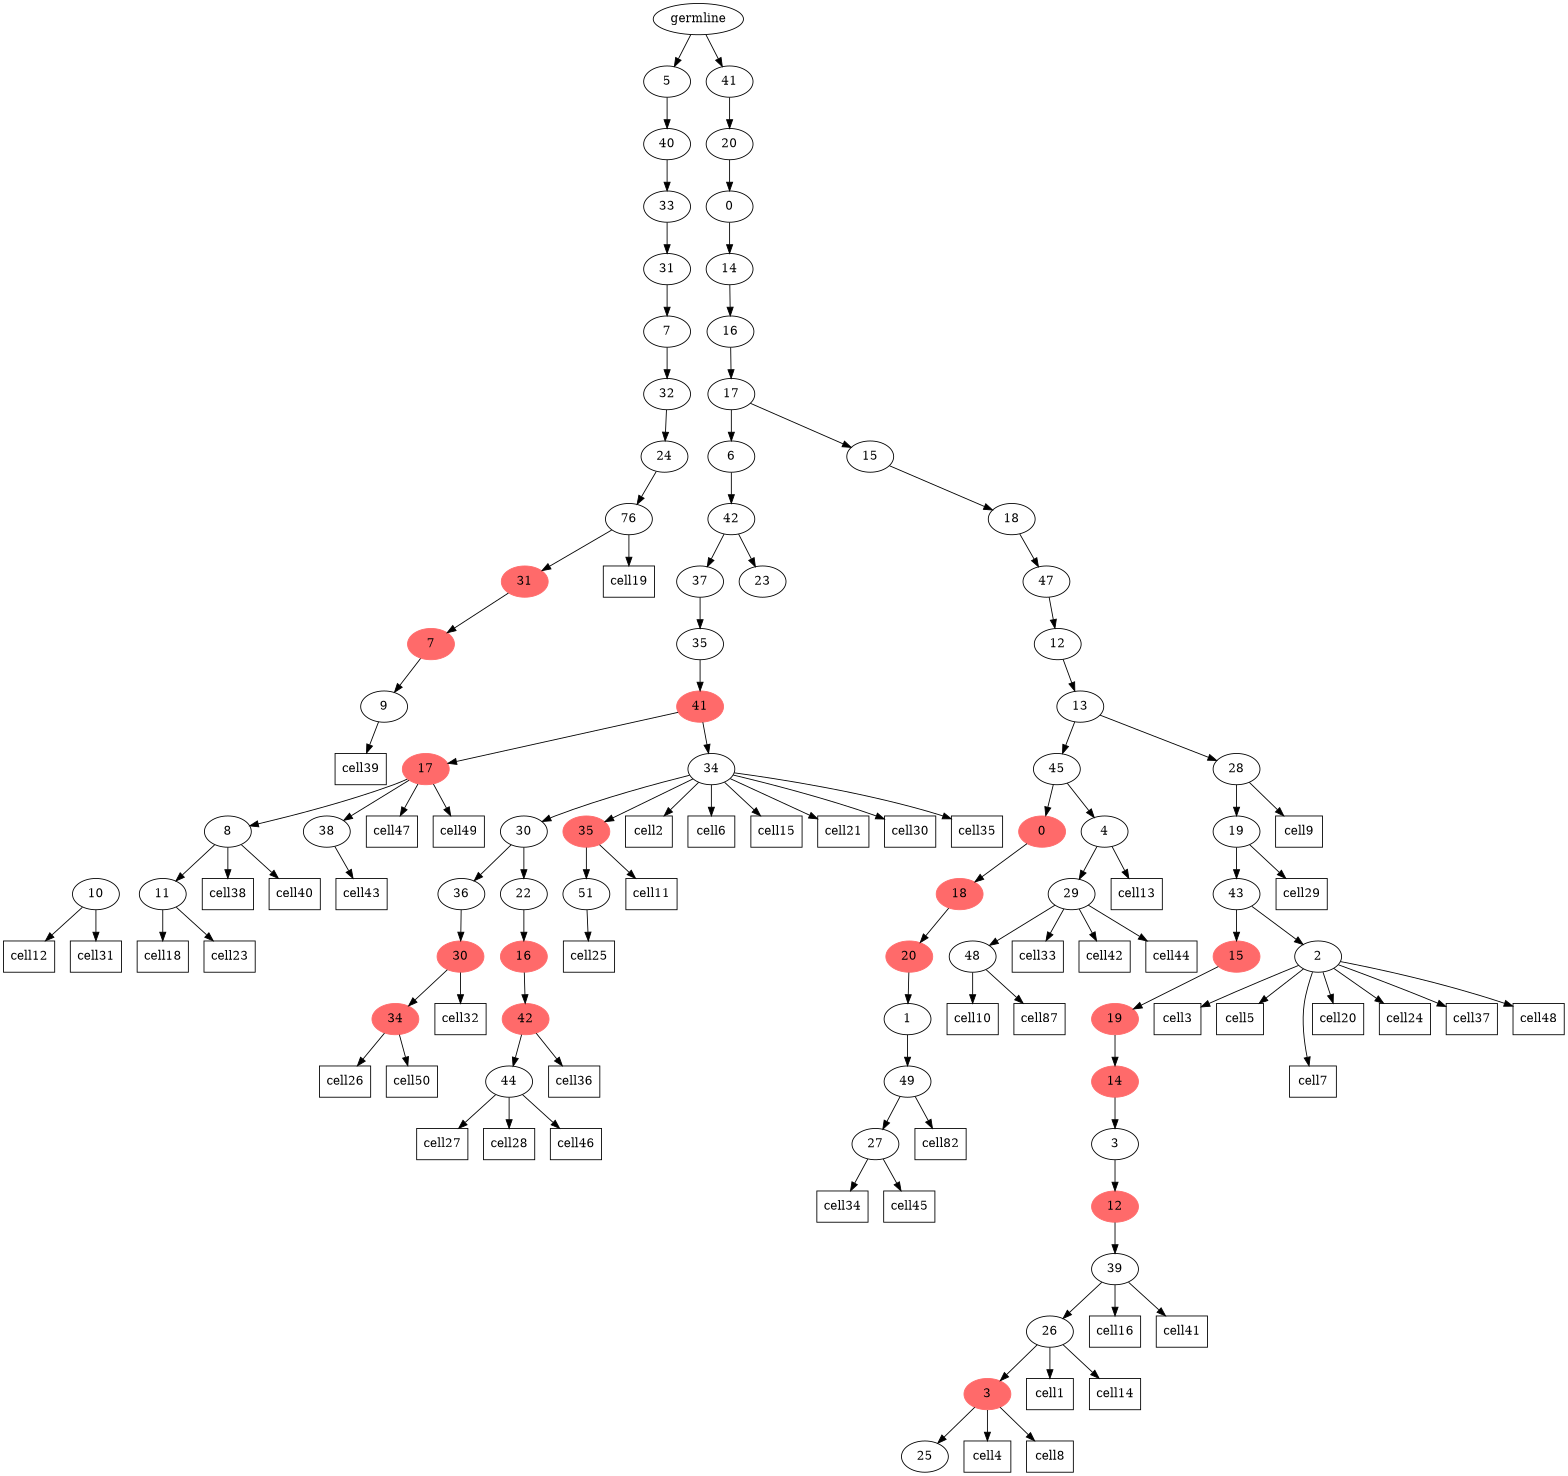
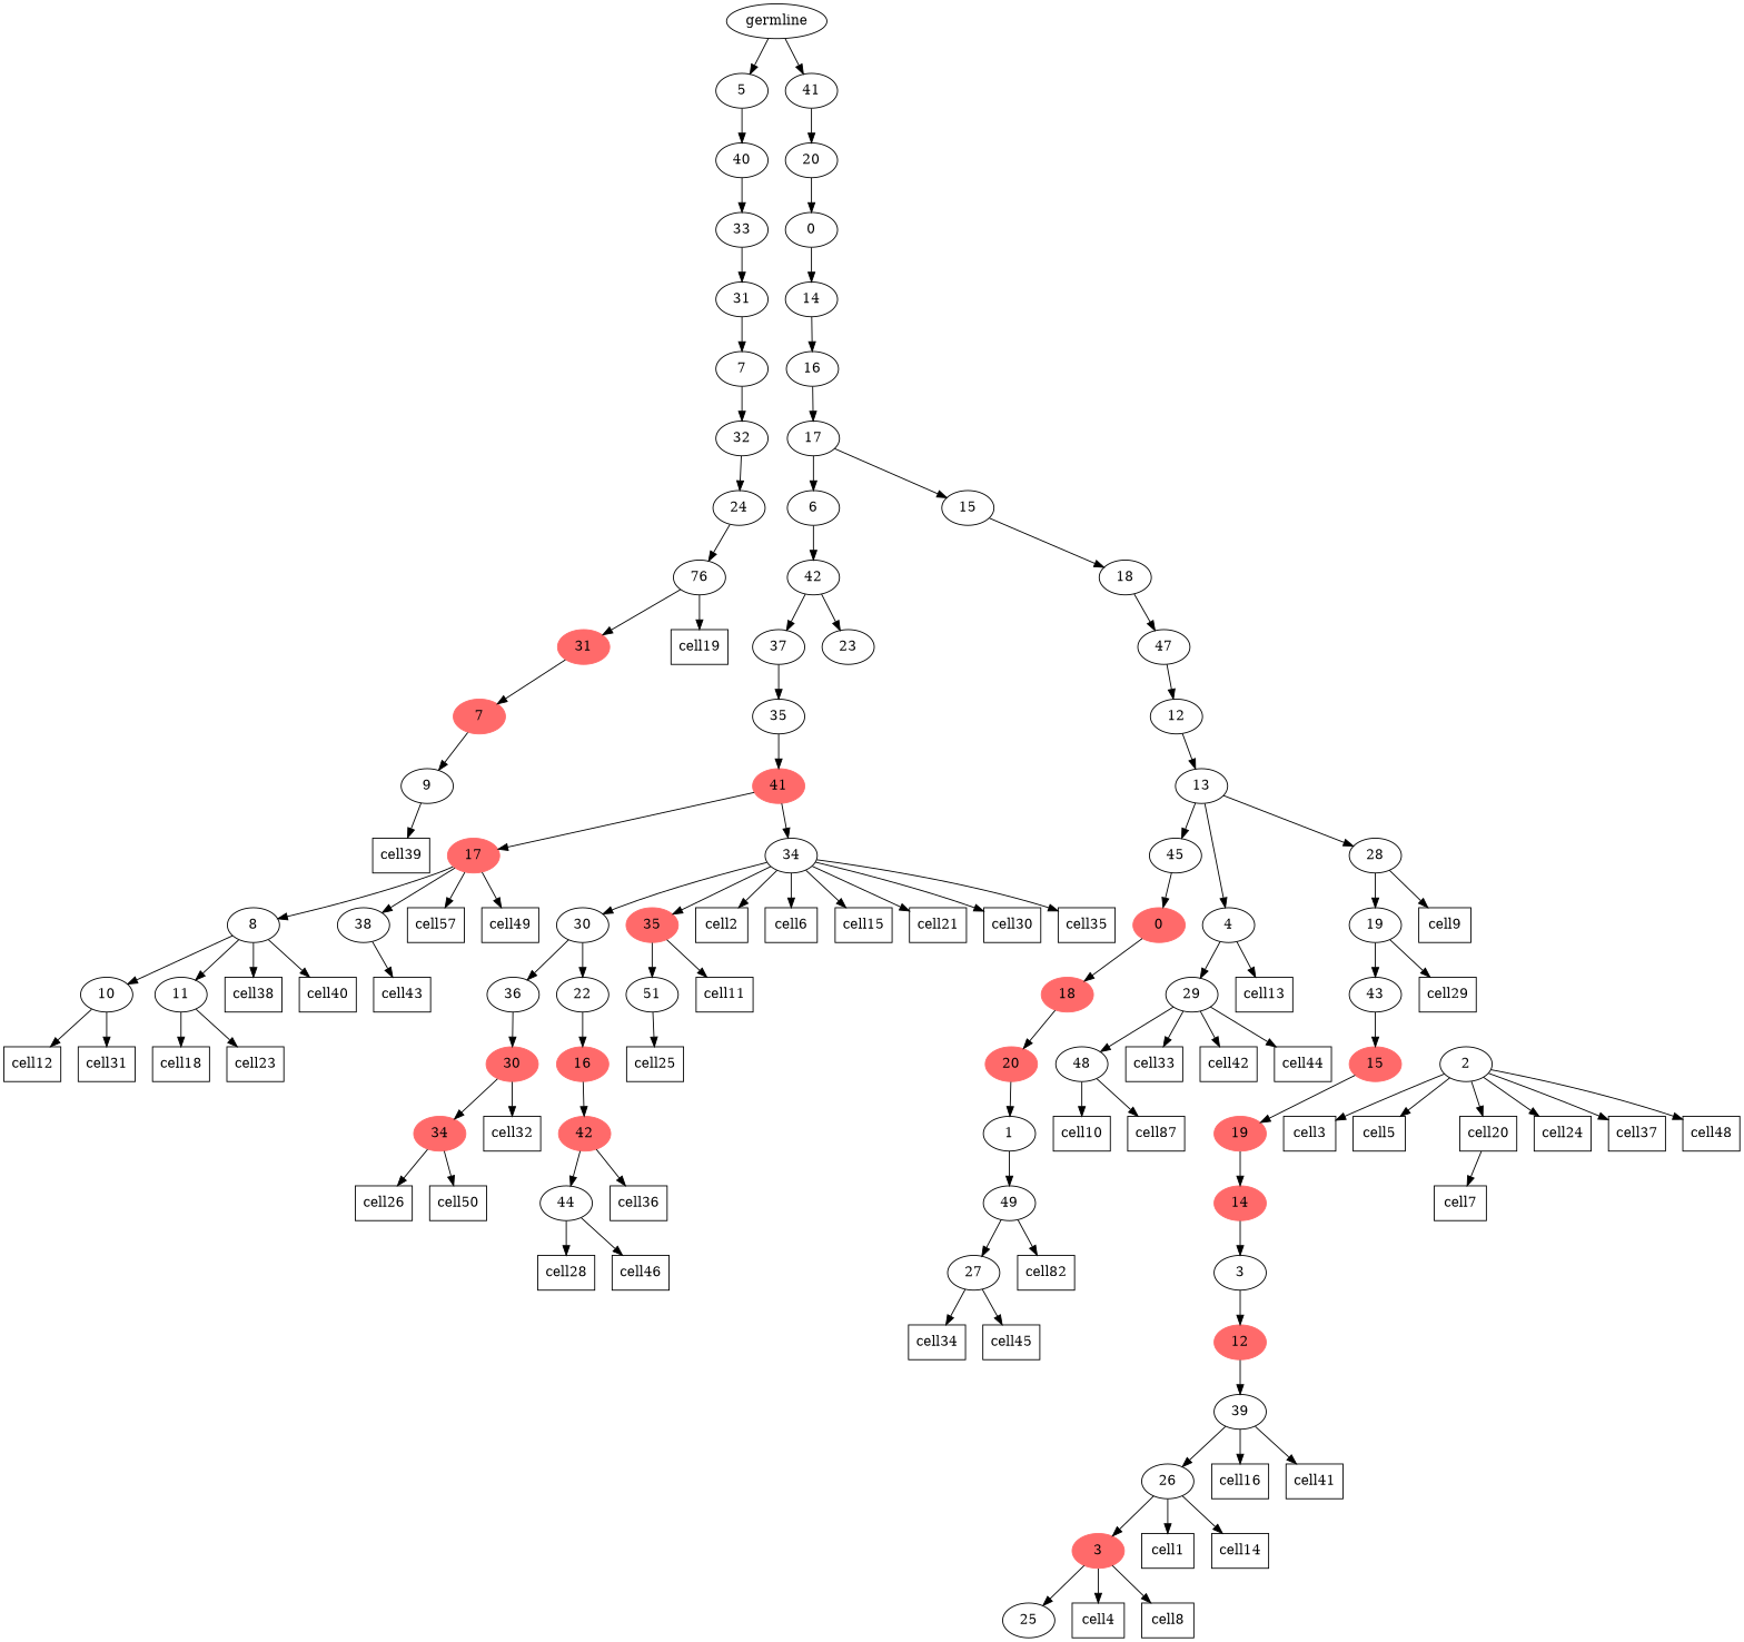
  digraph {
    n1 [color=indianred1 label=7 style=filled]
    n2 [label=9]
    cell39 [shape=box]
    n4 [color=indianred1 label=31 style=filled]
    n5 [label=76]
    cell19 [shape=box]
    n7 [label=24]
    n8 [label=32]
    n9 [label=7]
    n10 [label=31]
    n11 [label=33]
    n12 [label=40]
    n13 [label=5]
    n14 [label=8]
    n15 [label=10]
    n16 [label=11]
    cell38 [shape=box]
    cell40 [shape=box]
    cell12 [shape=box]
    cell31 [shape=box]
    cell18 [shape=box]
    cell23 [shape=box]
    n23 [color=indianred1 label=17 style=filled]
    n24 [label=38]
-   cell47 [shape=box]
+   cell47 [shape=box label=cell57]
    cell49 [shape=box]
    cell43 [shape=box]
    n28 [color=indianred1 label=30 style=filled]
    n29 [color=indianred1 label=34 style=filled]
    cell32 [shape=box]
    cell26 [shape=box]
    cell50 [shape=box]
    n33 [label=36]
    n34 [color=indianred1 label=42 style=filled]
    n35 [label=44]
    cell36 [shape=box]
-   cell27 [shape=box]
    cell28 [shape=box]
    cell46 [shape=box]
    n40 [color=indianred1 label=16 style=filled]
    n41 [label=22]
    n42 [label=30]
    n43 [color=indianred1 label=35 style=filled]
    n44 [label=51]
    cell11 [shape=box]
    cell25 [shape=box]
    n47 [label=34]
    cell2 [shape=box]
    cell6 [shape=box]
    cell15 [shape=box]
    cell21 [shape=box]
    cell30 [shape=box]
    cell35 [shape=box]
    n54 [color=indianred1 label=41 style=filled]
    n55 [label=35]
    n56 [label=37]
    n57 [label=42]
    n58 [label=23]
    n59 [label=6]
    n60 [label=49]
    n61 [label=27]
    n62 [label=cell82 shape=box]
    cell34 [shape=box]
    cell45 [shape=box]
    n65 [label=1]
    n66 [color=indianred1 label=20 style=filled]
    n67 [color=indianred1 label=18 style=filled]
    n68 [color=indianred1 label=0 style=filled]
    n69 [label=45]
    n70 [label=29]
    n71 [label=48]
    cell33 [shape=box]
    cell42 [shape=box]
    cell44 [shape=box]
    cell10 [shape=box]
    n76 [label=cell87 shape=box]
    n77 [label=4]
    cell13 [shape=box]
    n79 [color=indianred1 label=3 style=filled]
    n80 [label=25]
    cell4 [shape=box]
    cell8 [shape=box]
    n83 [label=26]
    cell1 [shape=box]
    cell14 [shape=box]
    n86 [label=39]
    cell16 [shape=box]
    cell41 [shape=box]
    n89 [color=indianred1 label=12 style=filled]
    n90 [label=3]
    n91 [color=indianred1 label=14 style=filled]
    n92 [color=indianred1 label=19 style=filled]
    n93 [color=indianred1 label=15 style=filled]
    n94 [label=43]
    n95 [label=2]
    cell3 [shape=box]
    cell5 [shape=box]
    cell7 [shape=box]
    cell20 [shape=box]
    cell24 [shape=box]
    cell37 [shape=box]
    cell48 [shape=box]
    n103 [label=19]
    cell29 [shape=box]
    n105 [label=28]
    cell9 [shape=box]
    n107 [label=13]
    n108 [label=12]
    n109 [label=47]
    n110 [label=18]
    n111 [label=15]
    n112 [label=17]
    n113 [label=16]
    n114 [label=14]
    n115 [label=0]
    n116 [label=20]
    n117 [label=41]
    n118 [label=germline]
    n1 -> n2
    n2 -> cell39
    n4 -> n1
    n5 -> n4
    n5 -> cell19
    n7 -> n5
    n8 -> n7
    n9 -> n8
    n10 -> n9
    n11 -> n10
    n12 -> n11
    n13 -> n12
+   n14 -> n15
    n14 -> n16
    n14 -> cell38
    n14 -> cell40
    n15 -> cell12
    n15 -> cell31
    n16 -> cell18
    n16 -> cell23
    n23 -> n14
    n23 -> n24
    n23 -> cell47
    n23 -> cell49
    n24 -> cell43
    n28 -> n29
    n28 -> cell32
    n29 -> cell26
    n29 -> cell50
    n33 -> n28
    n34 -> n35
    n34 -> cell36
-   n35 -> cell27
    n35 -> cell28
    n35 -> cell46
    n40 -> n34
    n41 -> n40
    n42 -> n33
    n42 -> n41
    n43 -> n44
    n43 -> cell11
    n44 -> cell25
    n47 -> n42
    n47 -> n43
    n47 -> cell2
    n47 -> cell6
    n47 -> cell15
    n47 -> cell21
    n47 -> cell30
    n47 -> cell35
    n54 -> n23
    n54 -> n47
    n55 -> n54
    n56 -> n55
    n57 -> n56
    n57 -> n58
    n59 -> n57
    n60 -> n61
    n60 -> n62
    n61 -> cell34
    n61 -> cell45
    n65 -> n60
    n66 -> n65
    n67 -> n66
    n68 -> n67
    n69 -> n68
    n70 -> n71
    n70 -> cell33
    n70 -> cell42
    n70 -> cell44
    n71 -> cell10
    n71 -> n76
    n77 -> n70
    n77 -> cell13
    n79 -> n80
    n79 -> cell4
    n79 -> cell8
    n83 -> n79
    n83 -> cell1
    n83 -> cell14
    n86 -> n83
    n86 -> cell16
    n86 -> cell41
    n89 -> n86
    n90 -> n89
    n91 -> n90
    n92 -> n91
    n93 -> n92
    n94 -> n93
-   n94 -> n95
    n95 -> cell3
    n95 -> cell5
-   n95 -> cell7
+   cell20 -> cell7
    n95 -> cell20
    n95 -> cell24
    n95 -> cell37
    n95 -> cell48
    n103 -> n94
    n103 -> cell29
    n105 -> n103
    n105 -> cell9
    n107 -> n69
-   n69 -> n77
+   n107 -> n77
    n107 -> n105
    n108 -> n107
    n109 -> n108
    n110 -> n109
    n111 -> n110
    n112 -> n59
    n112 -> n111
    n113 -> n112
    n114 -> n113
    n115 -> n114
    n116 -> n115
    n117 -> n116
    n118 -> n13
    n118 -> n117
  }
